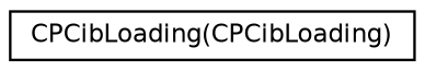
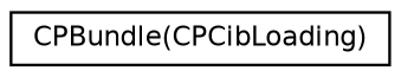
  digraph {
    rankdir=LR
-   n1 [color=black fillcolor=white fontname=Helvetica fontsize=10 height=0.2 label="CPCibLoading(CPCibLoading)" shape=record style=filled width=0.4]
+   n1 [color=black fillcolor=white fontname=Helvetica fontsize=10 height=0.2 label="CPBundle(CPCibLoading)" shape=record style=filled width=0.4]
  }
